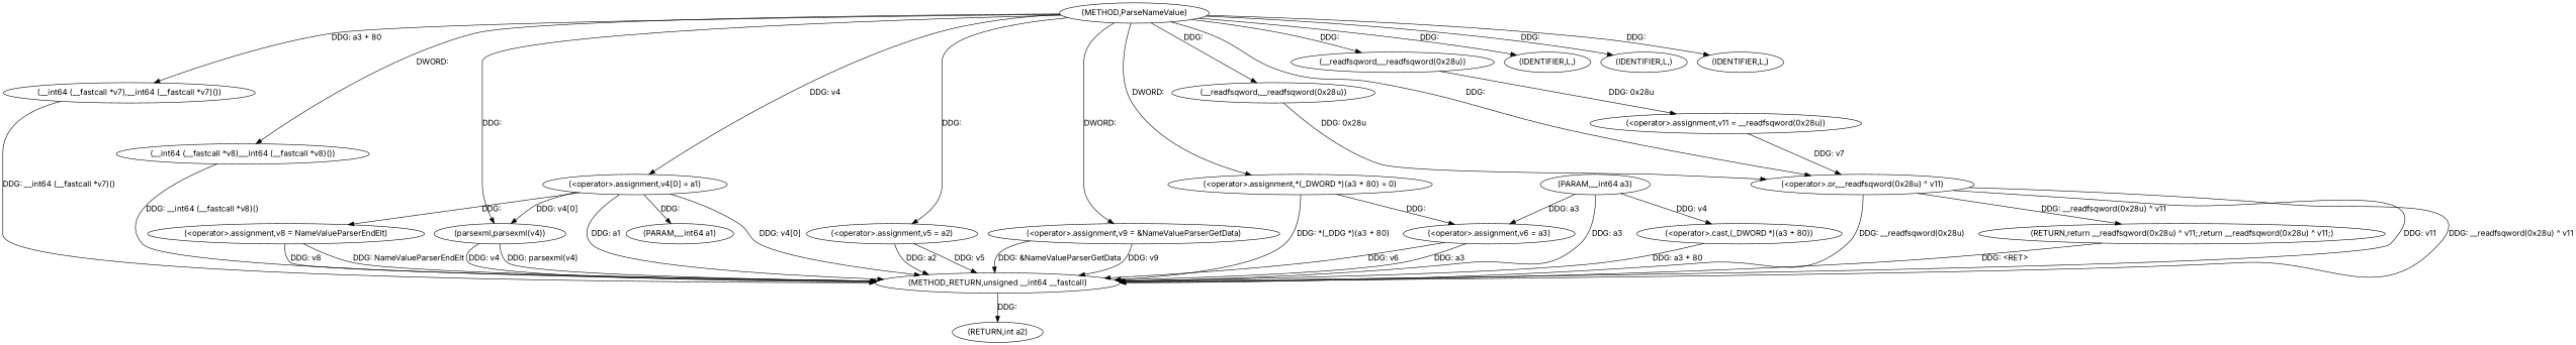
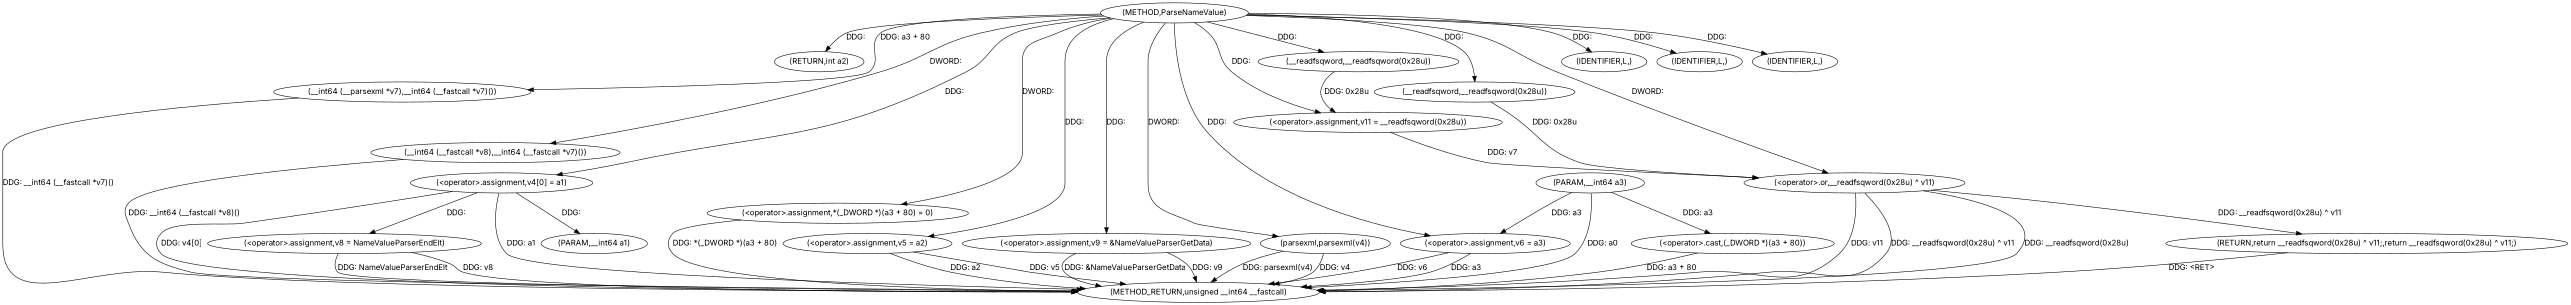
  digraph {
    fontname=Inter
    node [fontname=Inter]
    edge [fontname=Inter]
    n1 [label="(METHOD,ParseNameValue)"]
    n2 [label="(RETURN,int a2)"]
-   n3 [label="(__int64 (__fastcall *v7),__int64 (__fastcall *v7)())"]
-   n4 [label="(__int64 (__fastcall *v8),__int64 (__fastcall *v8)())"]
+   n3 [label="(__int64 (__parsexml *v7),__int64 (__fastcall *v7)())"]
+   n4 [label="(__int64 (__fastcall *v8),__int64 (__fastcall *v7)())"]
    n5 [label="(IDENTIFIER,L,)"]
    n6 [label="(IDENTIFIER,L,)"]
    n7 [label="(<operator>.assignment,v11 = __readfsqword(0x28u))"]
    n8 [label="(__readfsqword,__readfsqword(0x28u))"]
    n9 [label="(<operator>.assignment,v4[0] = a1)"]
    n10 [label="(<operator>.assignment,*(_DWORD *)(a3 + 80) = 0)"]
    n11 [label="(<operator>.assignment,v5 = a2)"]
    n12 [label="(<operator>.assignment,v6 = a3)"]
    n13 [label="(IDENTIFIER,L,)"]
    n14 [label="(<operator>.assignment,v9 = &NameValueParserGetData)"]
    n15 [label="(parsexml,parsexml(v4))"]
    n16 [label="(<operator>.or,__readfsqword(0x28u) ^ v11)"]
    n17 [label="(__readfsqword,__readfsqword(0x28u))"]
    n18 [label="(PARAM,__int64 a1)"]
    n19 [label="(PARAM,__int64 a3)"]
    n20 [label="(<operator>.cast,(_DWORD *)(a3 + 80))"]
    n21 [label="(METHOD_RETURN,unsigned __int64 __fastcall)"]
    n22 [label="(<operator>.assignment,v8 = NameValueParserEndElt)"]
    n23 [label="(RETURN,return __readfsqword(0x28u) ^ v11;,return __readfsqword(0x28u) ^ v11;)"]
-   n21 -> n2 [label="DDG: "]
+   n1 -> n2 [label="DDG: "]
    n1 -> n3 [label="DDG: a3 + 80"]
    n1 -> n4 [label="DWORD: "]
    n1 -> n5 [label="DDG: "]
    n1 -> n6 [label="DDG: "]
+   n1 -> n7 [label="DDG: "]
    n1 -> n8 [label="DDG: "]
-   n1 -> n9 [label="DDG: v4"]
+   n1 -> n9 [label="DDG: "]
    n1 -> n10 [label="DWORD: "]
    n1 -> n11 [label="DDG: "]
-   n10 -> n12 [label="DDG: "]
+   n1 -> n12 [label="DDG: "]
    n1 -> n13 [label="DDG: "]
-   n1 -> n14 [label="DWORD: "]
-   n1 -> n15 [label="DDG: "]
-   n1 -> n16 [label="DDG: "]
+   n1 -> n14 [label="DDG: "]
+   n1 -> n15 [label="DWORD: "]
+   n1 -> n16 [label="DWORD: "]
    n1 -> n17 [label="DDG: "]
    n3 -> n21 [label="DDG: __int64 (__fastcall *v7)()"]
    n4 -> n21 [label="DDG: __int64 (__fastcall *v8)()"]
    n7 -> n16 [label="DDG: v7"]
    n8 -> n7 [label="DDG: 0x28u"]
-   n9 -> n15 [label="DDG: v4[0]"]
    n9 -> n18 [label="DDG: "]
    n9 -> n21 [label="DDG: v4[0]"]
    n9 -> n21 [label="DDG: a1"]
    n9 -> n22 [label="DDG: "]
-   n10 -> n21 [label="DDG: *(_DDG *)(a3 + 80)"]
+   n10 -> n21 [label="DDG: *(_DWORD *)(a3 + 80)"]
    n11 -> n21 [label="DDG: a2"]
    n11 -> n21 [label="DDG: v5"]
    n12 -> n21 [label="DDG: v6"]
    n12 -> n21 [label="DDG: a3"]
    n14 -> n21 [label="DDG: &NameValueParserGetData"]
    n14 -> n21 [label="DDG: v9"]
    n15 -> n21 [label="DDG: parsexml(v4)"]
    n15 -> n21 [label="DDG: v4"]
    n16 -> n21 [label="DDG: v11"]
    n16 -> n21 [label="DDG: __readfsqword(0x28u) ^ v11"]
    n16 -> n21 [label="DDG: __readfsqword(0x28u)"]
    n16 -> n23 [label="DDG: __readfsqword(0x28u) ^ v11"]
    n17 -> n16 [label="DDG: 0x28u"]
    n19 -> n12 [label="DDG: a3"]
-   n19 -> n20 [label="DDG: v4"]
-   n19 -> n21 [label="DDG: a3"]
+   n19 -> n20 [label="DDG: a3"]
+   n19 -> n21 [label="DDG: a0"]
    n20 -> n21 [label="DDG: a3 + 80"]
    n22 -> n21 [label="DDG: v8"]
    n22 -> n21 [label="DDG: NameValueParserEndElt"]
    n23 -> n21 [label="DDG: <RET>"]
  }
